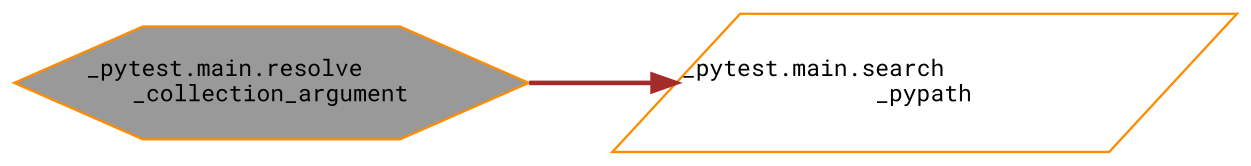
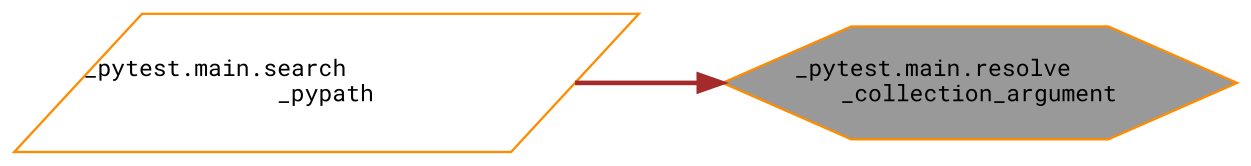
  digraph {
    rankdir=LR
    fontname="Roboto Mono"
    node [color=darkorange fontname="Roboto Mono" fontsize=10 style=filled]
    n1 [fillcolor=grey60 fontcolor=black height=0.2 label="_pytest.main.resolve\l_collection_argument" shape=hexagon width=0.4]
    n2 [fillcolor=white height=0.2 label="_pytest.main.search\l_pypath" shape=parallelogram width=0.4]
-   n1 -> n2 [color=brown fontname="Roboto Mono" fontsize=10 labelfontname=Helvetica labelfontsize=10 style=bold]
+   n2 -> n1 [color=brown fontname="Roboto Mono" fontsize=10 labelfontname=Helvetica labelfontsize=10 style=bold]
  }
